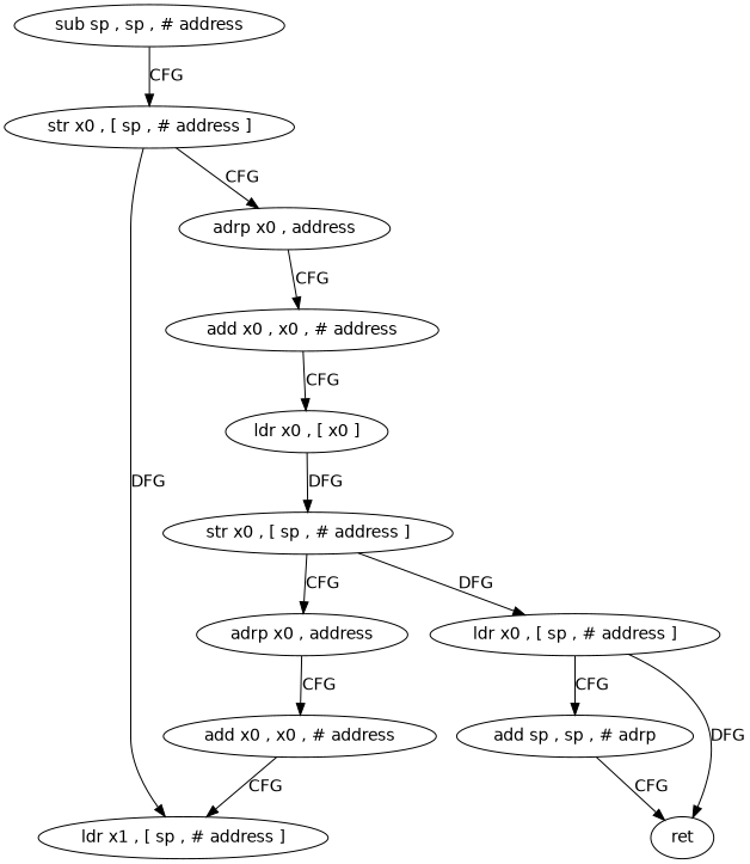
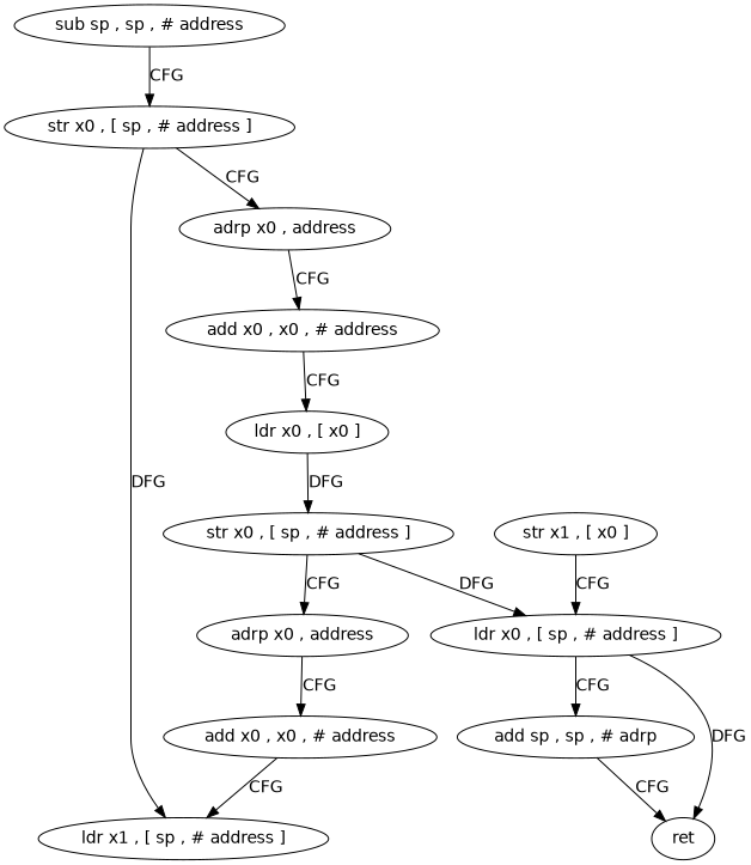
  digraph {
    fontname="DejaVu Sans"
    node [fontname="DejaVu Sans"]
    edge [fontname="DejaVu Sans"]
    n1 [label="sub sp , sp , # address"]
    n2 [label="str x0 , [ sp , # address ]"]
    n3 [label="adrp x0 , address"]
    n4 [label="ldr x1 , [ sp , # address ]"]
    n5 [label="add x0 , x0 , # address"]
    n6 [label="ldr x0 , [ x0 ]"]
    n7 [label="str x0 , [ sp , # address ]"]
    n8 [label="adrp x0 , address"]
    n9 [label="ldr x0 , [ sp , # address ]"]
    n10 [label="add x0 , x0 , # address"]
    n11 [label="add sp , sp , # adrp"]
    n12 [label=ret]
+   n13 [label="str x1 , [ x0 ]"]
    n1 -> n2 [label=CFG]
    n2 -> n3 [label=CFG]
    n2 -> n4 [label=DFG]
    n3 -> n5 [label=CFG]
    n5 -> n6 [label=CFG]
    n6 -> n7 [label=DFG]
    n7 -> n8 [label=CFG]
    n7 -> n9 [label=DFG]
    n8 -> n10 [label=CFG]
    n9 -> n11 [label=CFG]
    n9 -> n12 [label=DFG]
    n10 -> n4 [label=CFG]
    n11 -> n12 [label=CFG]
+   n13 -> n9 [label=CFG]
  }
